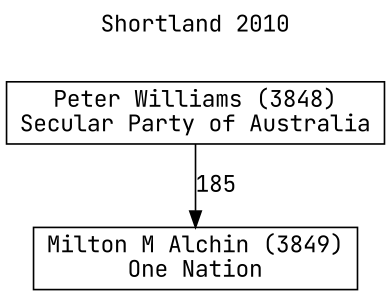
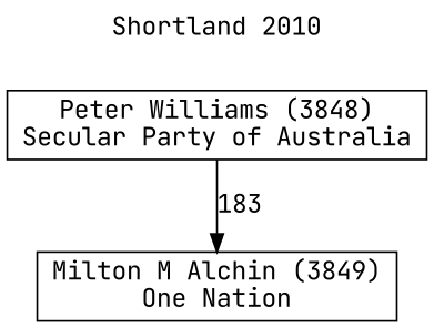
  digraph {
    label="Shortland 2010"
    labelloc=t
    mclimit=10
    fontname="JetBrains Mono"
    node [shape=box fontname="JetBrains Mono"]
    n1 [label="Milton M Alchin (3849)\nOne Nation"]
    n2 [label="Peter Williams (3848)\nSecular Party of Australia"]
-   n2 -> n1 [label=185 fontname="JetBrains Mono"]
+   n2 -> n1 [label=183 fontname="JetBrains Mono"]
  }
